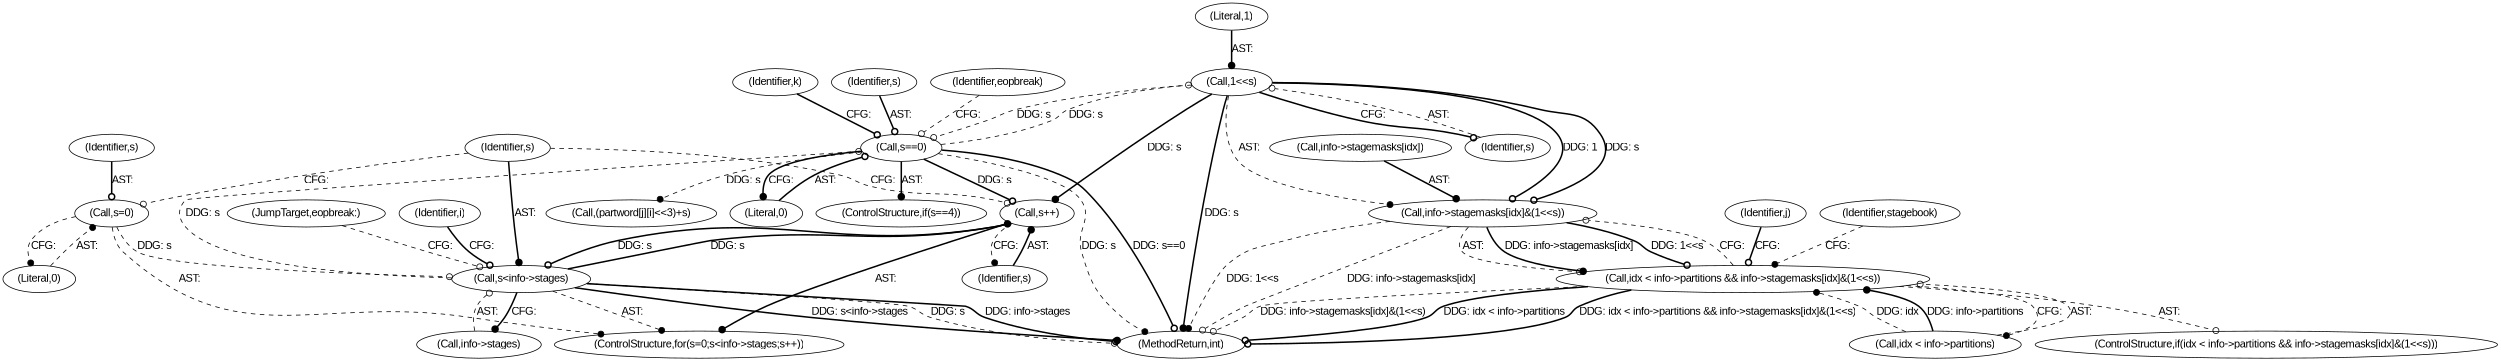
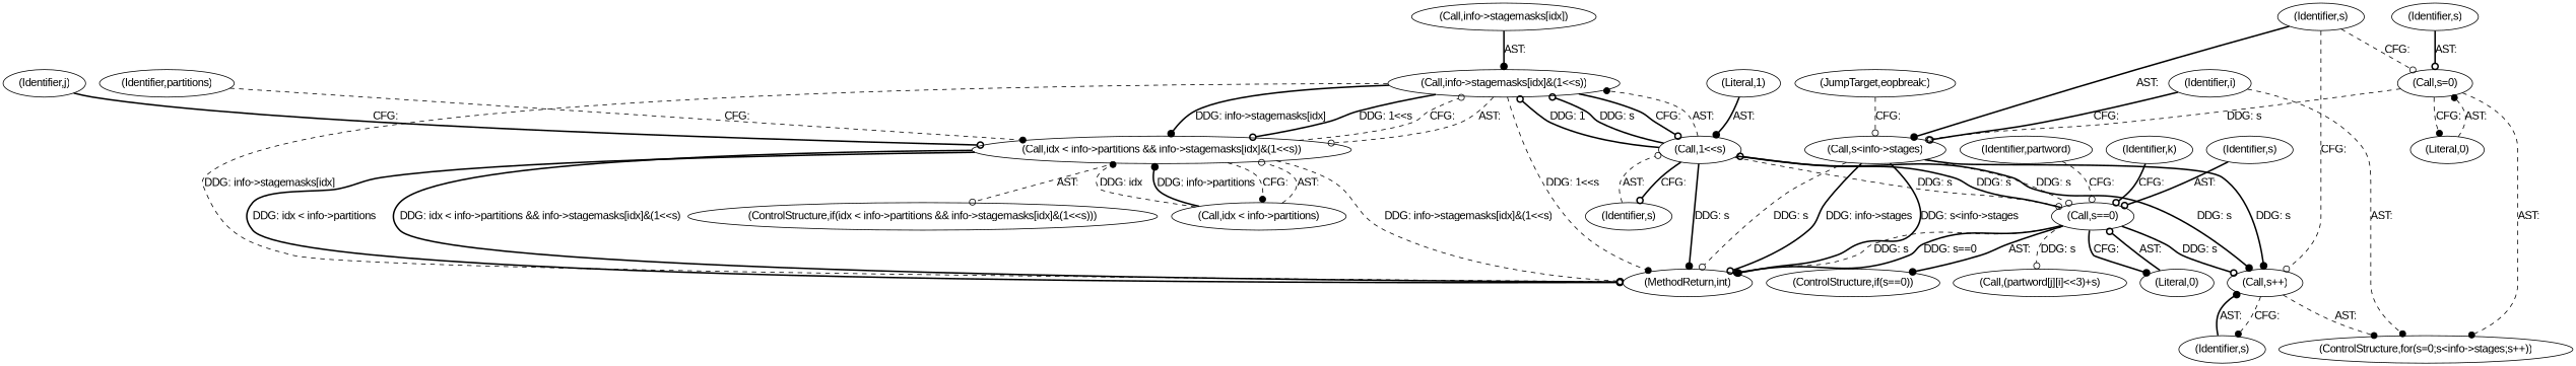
  digraph {
    fontname="Liberation Sans"
    node [fontname="Liberation Sans"]
    edge [arrowhead=odot fontname="Liberation Sans" style=bold]
    n1 [label="(Call,info->stagemasks[idx]&(1<<s))"]
    n2 [label="(Call,1<<s)"]
    n3 [label="(Call,idx < info->partitions && info->stagemasks[idx]&(1<<s))"]
    n4 [label="(MethodReturn,int)"]
    n5 [label="(Call,s==0)"]
    n6 [label="(Call,s++)"]
    n7 [label="(Identifier,s)"]
    n8 [label="(ControlStructure,if(idx < info->partitions && info->stagemasks[idx]&(1<<s)))"]
    n9 [label="(Call,idx < info->partitions)"]
    n10 [label="(Call,(partword[j][i]<<3)+s)"]
    n11 [label="(Literal,0)"]
-   n12 [label="(ControlStructure,if(s==4))"]
+   n12 [label="(ControlStructure,if(s==0))"]
    n13 [label="(Call,s<info->stages)"]
    n14 [label="(ControlStructure,for(s=0;s<info->stages;s++))"]
    n15 [label="(Identifier,s)"]
-   n16 [label="(Call,info->stages)"]
    n17 [label="(Call,s=0)"]
    n18 [label="(Literal,0)"]
    n19 [label="(Identifier,s)"]
    n20 [label="(Identifier,j)"]
    n21 [label="(Identifier,s)"]
-   n22 [label="(Identifier,stagebook)"]
+   n22 [label="(Identifier,partitions)"]
    n23 [label="(JumpTarget,eopbreak:)"]
    n24 [label="(Call,info->stagemasks[idx])"]
    n25 [label="(Identifier,s)"]
    n26 [label="(Literal,1)"]
-   n27 [label="(Identifier,eopbreak)"]
+   n27 [label="(Identifier,partword)"]
    n28 [label="(Identifier,k)"]
    n29 [label="(Identifier,i)"]
+   n1 -> n2 [label="CFG: "]
    n1 -> n3 [label="AST: " style=dashed]
    n1 -> n3 [arrowhead=dot label="DDG: info->stagemasks[idx]"]
    n1 -> n3 [label="DDG: 1<<s"]
    n1 -> n4 [arrowhead=dot label="DDG: 1<<s" style=dashed]
    n1 -> n4 [label="DDG: info->stagemasks[idx]" style=dashed]
    n2 -> n1 [arrowhead=dot label="AST: " style=dashed]
    n2 -> n1 [label="DDG: 1"]
    n2 -> n1 [label="DDG: s"]
    n2 -> n4 [arrowhead=dot label="DDG: s"]
    n2 -> n5 [label="DDG: s" style=dashed]
    n2 -> n6 [arrowhead=dot label="DDG: s"]
    n2 -> n7 [label="CFG: "]
    n3 -> n1 [label="CFG: " style=dashed]
    n3 -> n4 [label="DDG: info->stagemasks[idx]&(1<<s)" style=dashed]
    n3 -> n4 [label="DDG: idx < info->partitions"]
    n3 -> n4 [label="DDG: idx < info->partitions && info->stagemasks[idx]&(1<<s)"]
    n3 -> n8 [label="AST: " style=dashed]
    n3 -> n9 [arrowhead=dot label="CFG: " style=dashed]
-   n5 -> n2 [label="DDG: s" style=dashed]
+   n5 -> n2 [label="DDG: s"]
    n5 -> n4 [arrowhead=dot label="DDG: s" style=dashed]
    n5 -> n4 [label="DDG: s==0"]
    n5 -> n6 [label="DDG: s"]
-   n5 -> n10 [arrowhead=dot label="DDG: s" style=dashed]
+   n5 -> n10 [label="DDG: s" style=dashed]
    n5 -> n11 [arrowhead=dot label="CFG: "]
    n5 -> n12 [arrowhead=dot label="AST: "]
-   n6 -> n13 [label="DDG: s"]
-   n6 -> n14 [arrowhead=dot label="AST: "]
+   n6 -> n14 [arrowhead=dot label="AST: " style=dashed]
    n6 -> n15 [arrowhead=dot label="CFG: " style=dashed]
    n7 -> n2 [label="AST: " style=dashed]
    n9 -> n3 [label="AST: " style=dashed]
    n9 -> n3 [arrowhead=dot label="DDG: idx" style=dashed]
    n9 -> n3 [arrowhead=dot label="DDG: info->partitions"]
    n11 -> n5 [label="AST: "]
    n13 -> n4 [arrowhead=dot label="DDG: s<info->stages"]
    n13 -> n4 [label="DDG: s" style=dashed]
    n13 -> n4 [label="DDG: info->stages"]
    n13 -> n5 [label="DDG: s" style=dashed]
    n13 -> n6 [arrowhead=dot label="DDG: s"]
-   n13 -> n14 [arrowhead=dot label="AST: " style=dashed]
-   n13 -> n16 [arrowhead=dot label="CFG: "]
+   n29 -> n14 [arrowhead=dot label="AST: " style=dashed]
    n15 -> n6 [arrowhead=dot label="AST: "]
-   n16 -> n13 [label="AST: " style=dashed]
    n17 -> n13 [label="DDG: s" style=dashed]
    n17 -> n14 [arrowhead=dot label="AST: " style=dashed]
    n17 -> n18 [arrowhead=dot label="CFG: " style=dashed]
    n18 -> n17 [arrowhead=dot label="AST: " style=dashed]
    n19 -> n6 [label="CFG: " style=dashed]
    n19 -> n13 [arrowhead=dot label="AST: "]
    n19 -> n17 [label="CFG: " style=dashed]
    n20 -> n3 [label="CFG: "]
    n21 -> n17 [label="AST: "]
    n22 -> n3 [arrowhead=dot label="CFG: " style=dashed]
    n23 -> n13 [label="CFG: " style=dashed]
    n24 -> n1 [arrowhead=dot label="AST: "]
    n25 -> n5 [label="AST: "]
    n26 -> n2 [arrowhead=dot label="AST: "]
    n27 -> n5 [label="CFG: " style=dashed]
    n28 -> n5 [label="CFG: "]
    n29 -> n13 [label="CFG: "]
  }
